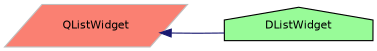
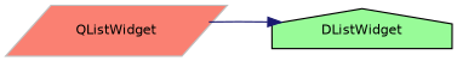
  digraph {
    rankdir=LR
    node [fontname=Helvetica fontsize=10 style=filled]
    n1 [color=grey75 fillcolor=salmon height=0.2 label=QListWidget shape=parallelogram width=0.4]
    n2 [color=black fillcolor=palegreen height=0.2 label=DListWidget shape=house width=0.4]
-   n1 -> n2 [color=midnightblue dir=back fontname=Helvetica fontsize=10 labelfontname=Helvetica labelfontsize=10 style=solid]
+   n2 -> n1 [color=midnightblue dir=back fontname=Helvetica fontsize=10 labelfontname=Helvetica labelfontsize=10 style=solid]
  }
